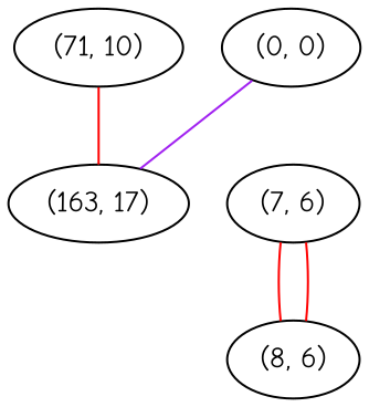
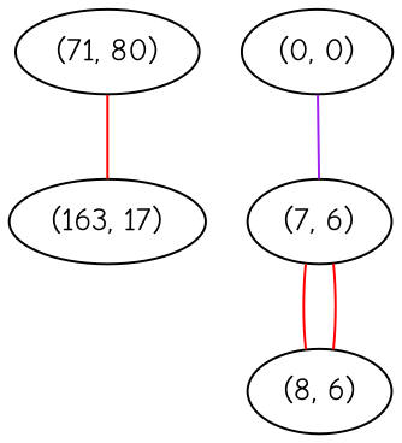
  graph {
    fontname="Comic Neue"
    node [fontname="Comic Neue"]
    edge [color=red fontname="Comic Neue" weight=1]
-   "(71, 10)"
+   "(71, 10)" [label="(71, 80)"]
    "(163, 17)"
    "(0, 0)"
    "(7, 6)"
    "(8, 6)"
    "(71, 10)" -- "(163, 17)"
-   "(0, 0)" -- "(163, 17)" [color=purple weight=4]
+   "(0, 0)" -- "(7, 6)" [color=purple weight=4]
    "(7, 6)" -- "(8, 6)"
    "(7, 6)" -- "(8, 6)"
  }
